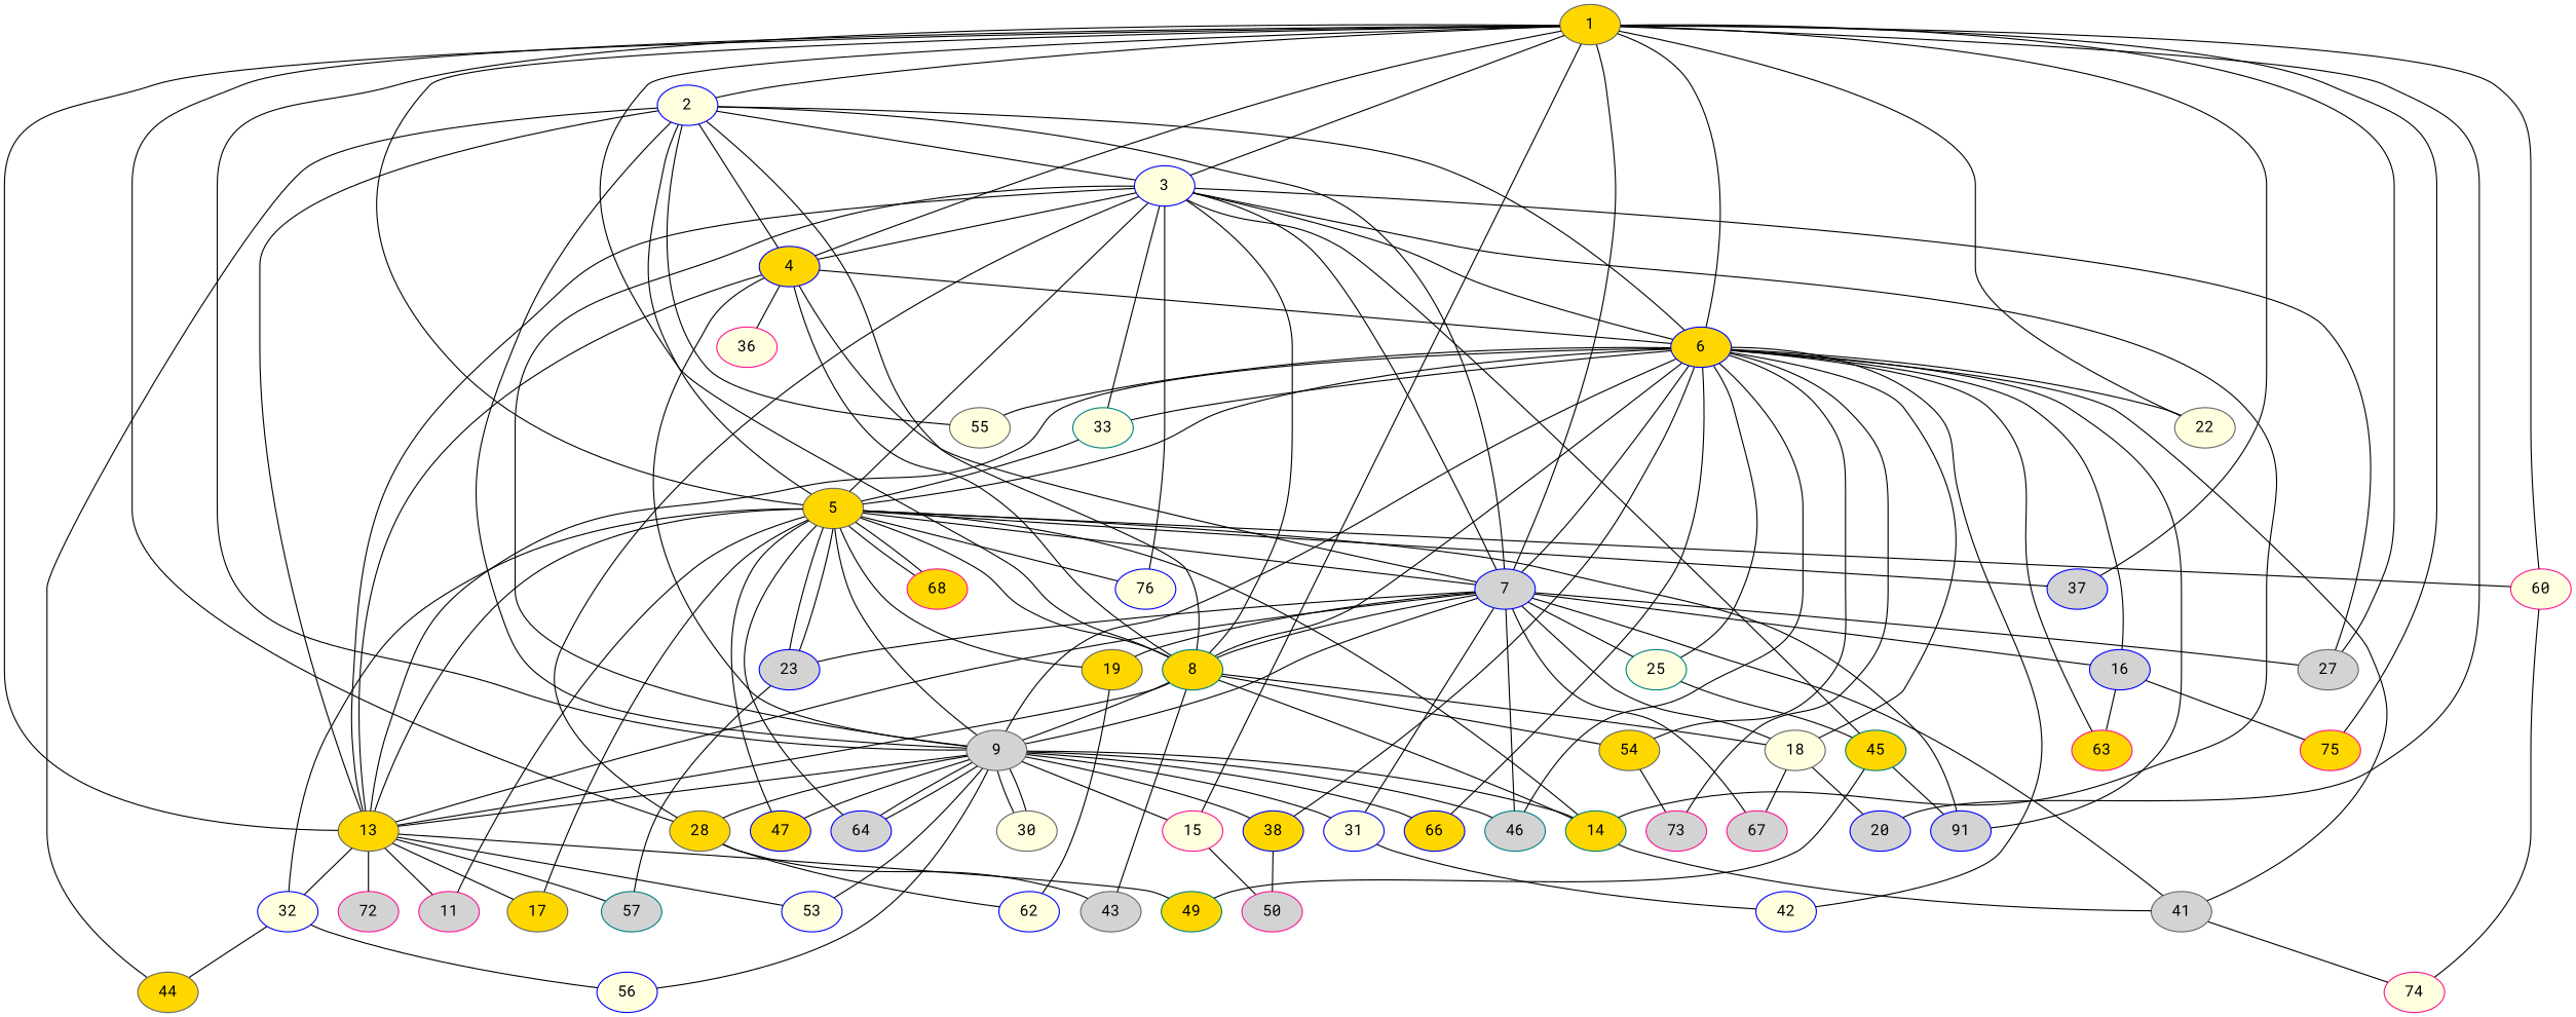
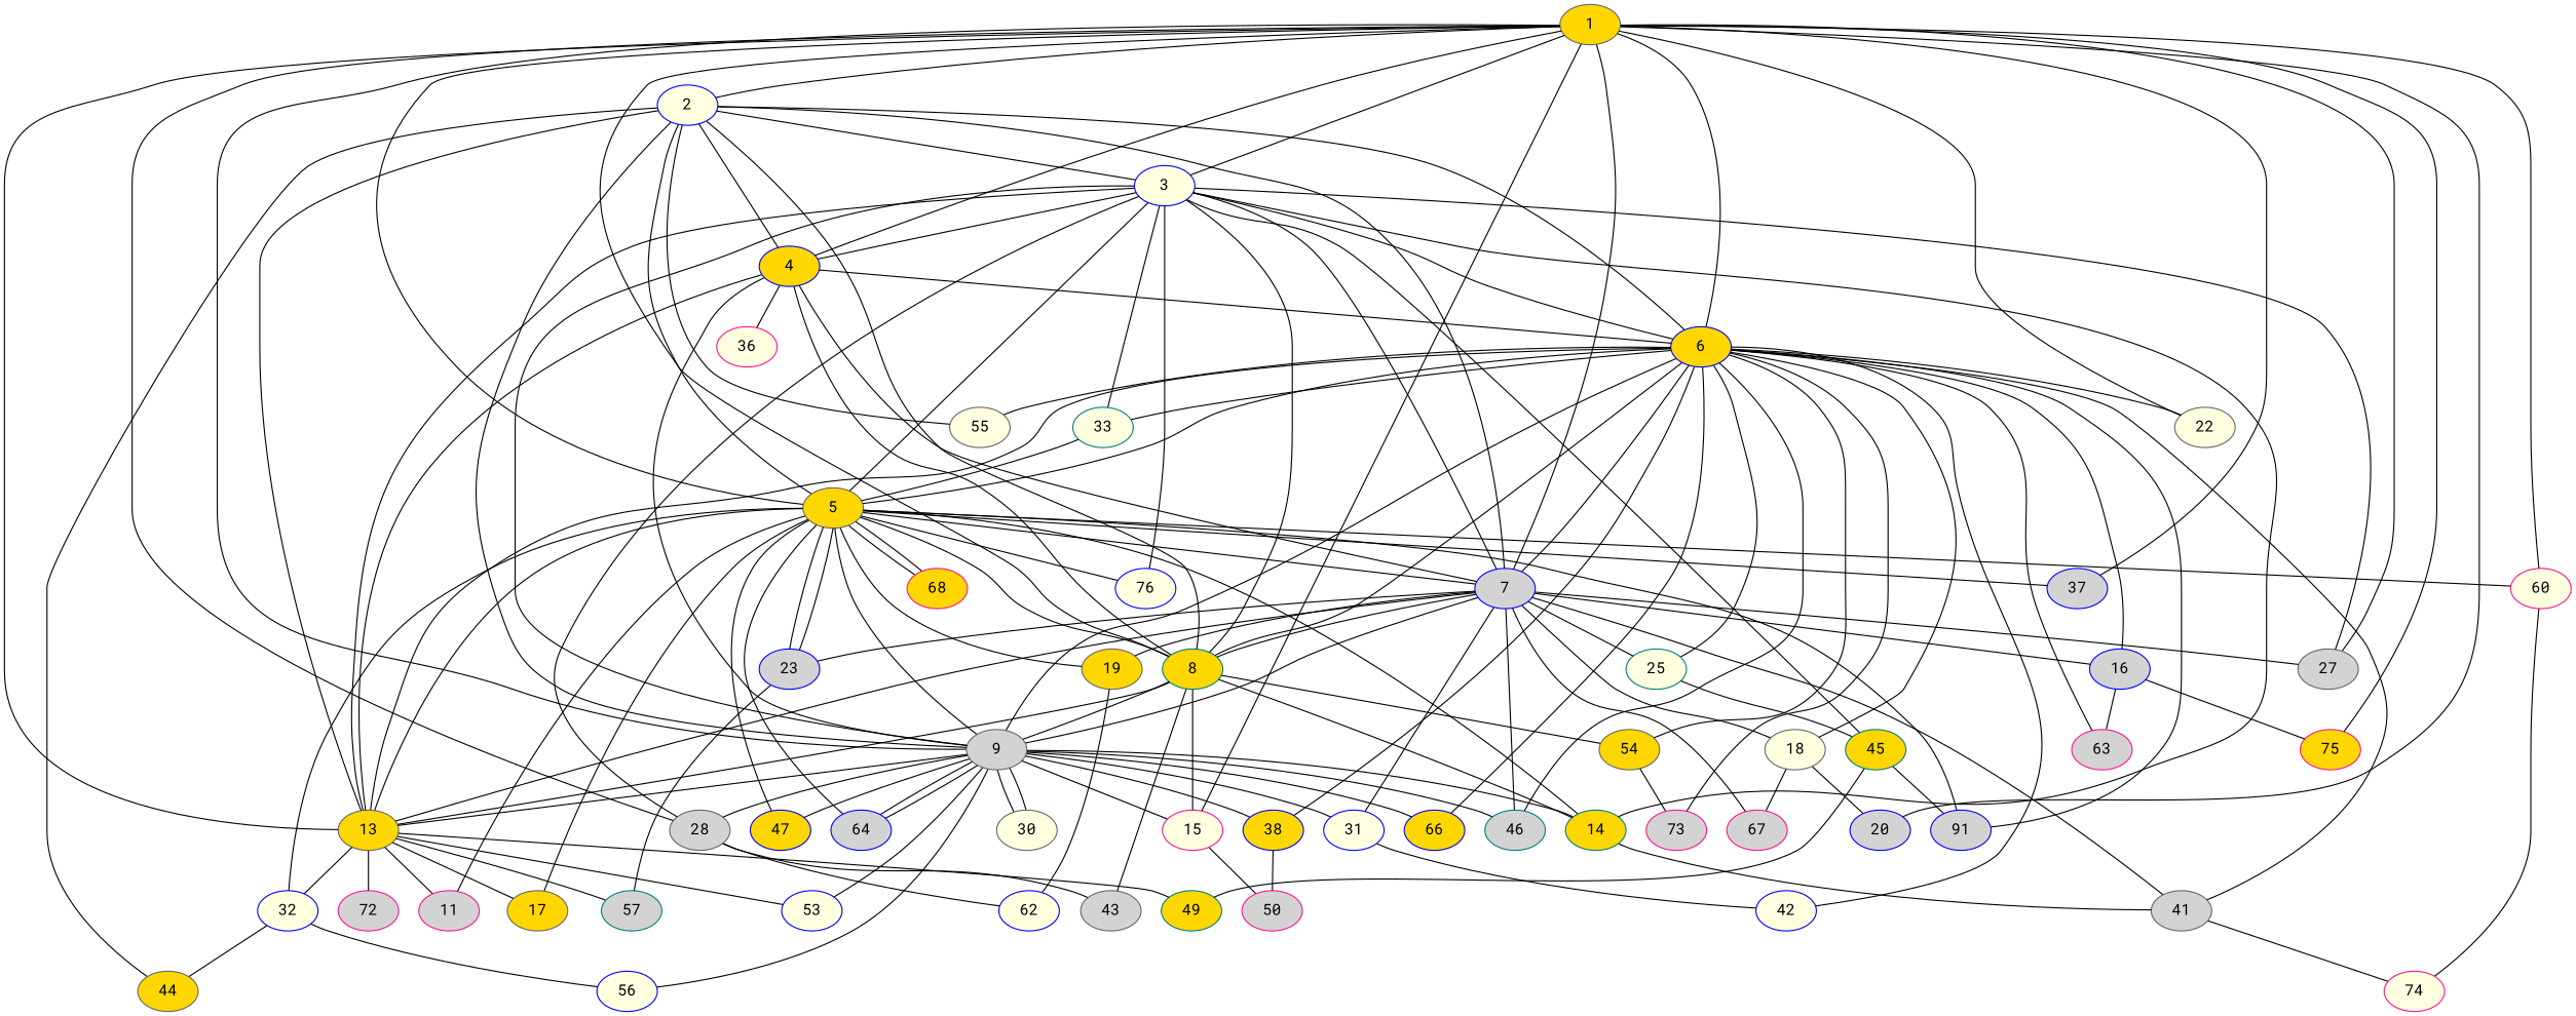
  graph {
    fontname="Roboto Mono"
    node [color=blue fillcolor=lightgrey fontname="Roboto Mono" style=filled]
    edge [fontname="Roboto Mono"]
    1 [color=gray40 fillcolor=gold super="+15"]
    2 [fillcolor=lightyellow super="+40"]
    3 [fillcolor=lightyellow super="+21"]
    4 [fillcolor=gold super="+29"]
    5 [color=gray40 fillcolor=gold super="+34"]
    6 [fillcolor=gold super="+13"]
    7 [super="+26"]
    8 [color=teal fillcolor=gold super="+77"]
    9 [color=gray40 super="+61"]
    n10 [color=gray40 fillcolor=gold label=13 super="+24"]
    n11 [color=deeppink fillcolor=lightyellow label=15]
    20
    22 [color=gray40 fillcolor=lightyellow]
    27 [color=gray40 super="+58"]
-   28 [color=gray40 fillcolor=gold super="+78"]
+   28 [color=gray40 super="+78"]
    37
    60 [color=deeppink fillcolor=lightyellow]
    75 [color=deeppink fillcolor=gold]
    44 [color=gray40 fillcolor=gold]
    55 [color=gray40 fillcolor=lightyellow]
    14 [color=teal fillcolor=gold super="+70"]
    33 [color=teal fillcolor=lightyellow]
    45 [color=teal fillcolor=gold]
    76 [fillcolor=lightyellow]
    36 [color=deeppink fillcolor=lightyellow]
    11 [color=deeppink]
    17 [color=gray40 fillcolor=gold]
    19 [color=gray40 fillcolor=gold]
    23 [super="+39"]
    32 [fillcolor=lightyellow super="+52"]
    47 [fillcolor=gold]
    n32 [label=91 super="+71"]
    64 [super="+65"]
    68 [color=deeppink fillcolor=gold]
    16 [super="+59"]
    18 [color=gray40 fillcolor=lightyellow super="+35"]
    25 [color=teal fillcolor=lightyellow]
    38 [fillcolor=gold]
    41 [color=gray40 super="+48"]
    42 [fillcolor=lightyellow]
    46 [color=teal super="+69"]
    54 [color=gray40 fillcolor=gold]
-   63 [color=deeppink fillcolor=gold]
+   63 [color=deeppink]
    66 [fillcolor=gold]
    73 [color=deeppink]
    31 [fillcolor=lightyellow]
    67 [color=deeppink]
    43 [color=gray40]
    30 [color=gray40 fillcolor=lightyellow]
    53 [fillcolor=lightyellow]
    56 [fillcolor=lightyellow]
    49 [color=teal fillcolor=gold]
    57 [color=teal]
    72 [color=deeppink]
    50 [color=deeppink]
    62 [fillcolor=lightyellow]
    74 [color=deeppink fillcolor=lightyellow]
    1 -- 2
    1 -- 3
    1 -- 4
    1 -- 5 [weight=2]
    1 -- 6
    1 -- 7 [weight=2]
    1 -- 8
    1 -- 9
    1 -- n10
    1 -- n11
    1 -- 20
    1 -- 22
    1 -- 27
    1 -- 28
    1 -- 37
    1 -- 60
    1 -- 75
    2 -- 3
    2 -- 4
    2 -- 5
    2 -- 6
    2 -- 7
    2 -- 8
    2 -- 9
    2 -- n10 [weight=2]
    2 -- 44
    2 -- 55
    3 -- 4 [weight=2]
    3 -- 5
    3 -- 6
    3 -- 7
    3 -- 8 [weight=2]
    3 -- 9
    3 -- n10
    3 -- 27
    3 -- 28
    3 -- 14
    3 -- 33
    3 -- 45
    3 -- 76
    4 -- 6
    4 -- 7
    4 -- 8
    4 -- 9
    4 -- n10
    4 -- 36 [weight=2]
    5 -- 6 [weight=2]
    5 -- 7
    5 -- 8
    5 -- 9
    5 -- n10 [weight=2]
    5 -- 37
    5 -- 60
    5 -- 14
    5 -- 76
    5 -- 11
    5 -- 17
    5 -- 19
    5 -- 23
    5 -- 23
    5 -- 32
    5 -- 47
    5 -- n32
    5 -- 64
    5 -- 68
    5 -- 68
    6 -- 7 [weight=2]
    6 -- 8
    6 -- 9 [weight=2]
    6 -- n10
    6 -- 22
    6 -- 55
    6 -- 33
    6 -- n32
    6 -- 16 [weight=2]
    6 -- 18
    6 -- 25
    6 -- 38
    6 -- 41
    6 -- 42
    6 -- 46
    6 -- 54
    6 -- 63
    6 -- 66
    6 -- 73
    7 -- 8
    7 -- 9
    7 -- n10
    7 -- 27
    7 -- 19
    7 -- 23
    7 -- 16
    7 -- 18
    7 -- 25
    7 -- 41
    7 -- 46
    7 -- 31
    7 -- 67
    8 -- 9
    8 -- n10
    8 -- 14
-   8 -- 18
+   8 -- n11
    8 -- 54
    8 -- 43
    9 -- n10
    9 -- n11
    9 -- 28
    9 -- 14
    9 -- 47
    9 -- 64
    9 -- 64
    9 -- 38
    9 -- 46
    9 -- 66
    9 -- 31
    9 -- 30
    9 -- 30
    9 -- 53
    9 -- 56
    n10 -- 11
    n10 -- 17
    n10 -- 32 [weight=2]
    n10 -- 53
    n10 -- 49
    n10 -- 57
    n10 -- 72 [weight=2]
    n11 -- 50
    28 -- 43
    28 -- 62
    60 -- 74
    14 -- 41
    33 -- 5
    45 -- n32
    45 -- 49
    19 -- 62
    23 -- 57
    32 -- 44
    32 -- 56
    16 -- 75
    16 -- 63
    18 -- 20
    18 -- 67
    25 -- 45
    38 -- 50
    41 -- 74
    54 -- 73
    31 -- 42
  }
